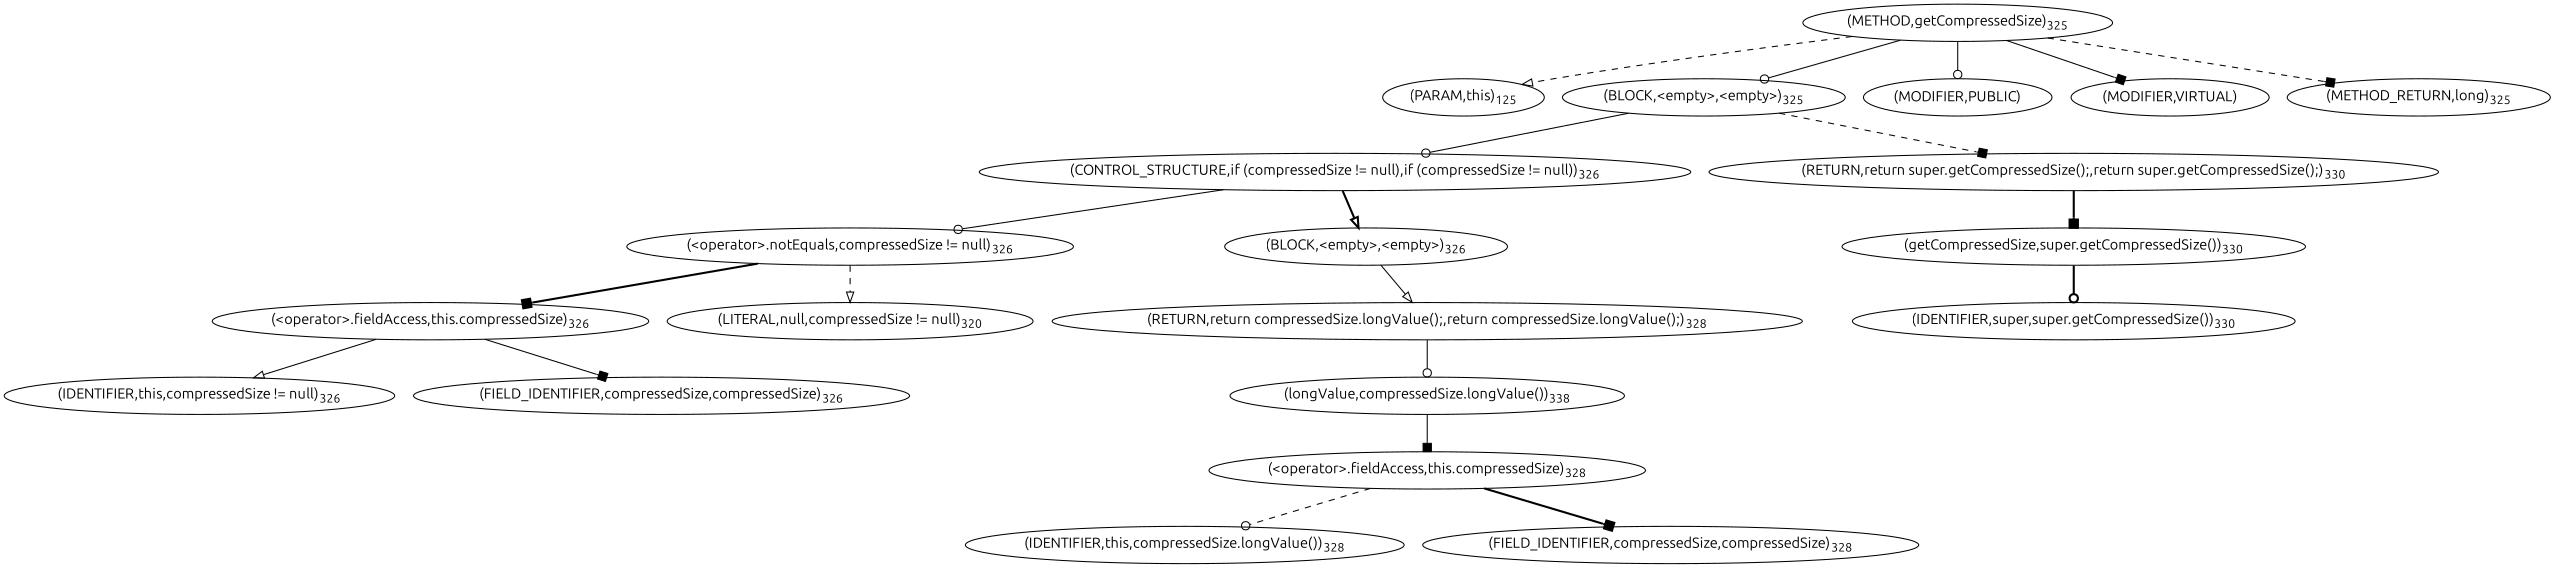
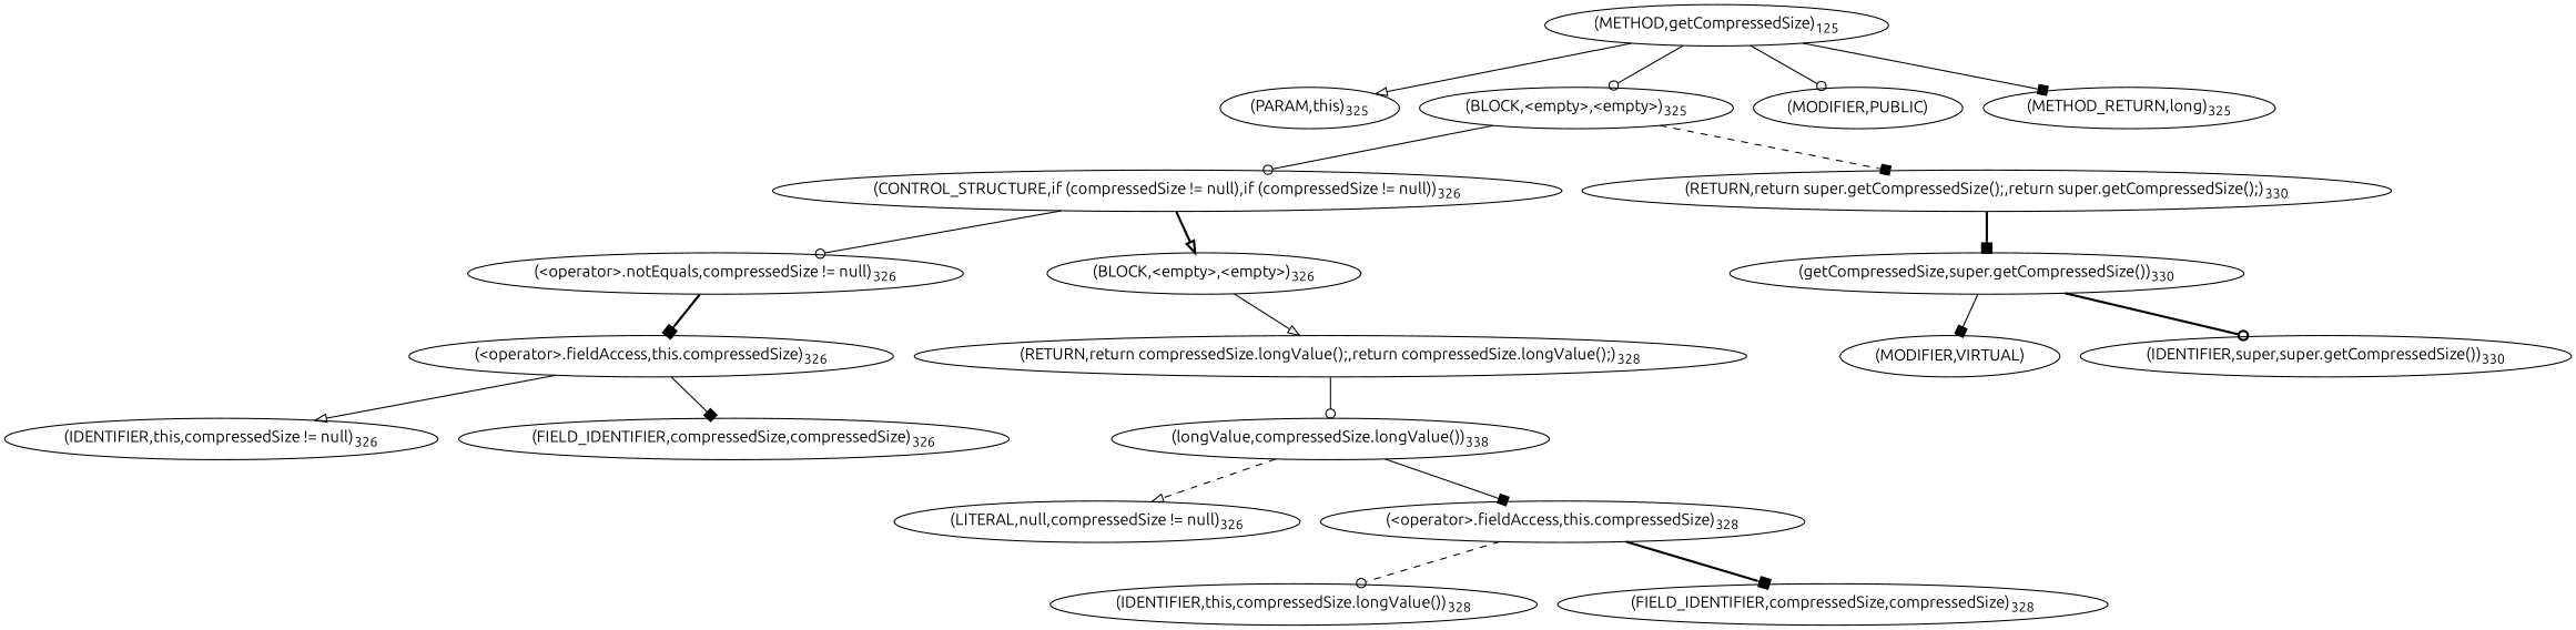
  digraph {
    fontname=Ubuntu
    node [fontname=Ubuntu]
    edge [arrowhead=box fontname=Ubuntu style=solid]
-   n1 [label=<(METHOD,getCompressedSize)<SUB>325</SUB>>]
-   n2 [label=<(PARAM,this)<SUB>125</SUB>>]
+   n1 [label=<(METHOD,getCompressedSize)<SUB>125</SUB>>]
+   n2 [label=<(PARAM,this)<SUB>325</SUB>>]
    n3 [label=<(BLOCK,&lt;empty&gt;,&lt;empty&gt;)<SUB>325</SUB>>]
    n4 [label=<(MODIFIER,PUBLIC)>]
    n5 [label=<(MODIFIER,VIRTUAL)>]
    n6 [label=<(METHOD_RETURN,long)<SUB>325</SUB>>]
    n7 [label=<(CONTROL_STRUCTURE,if (compressedSize != null),if (compressedSize != null))<SUB>326</SUB>>]
    n8 [label=<(RETURN,return super.getCompressedSize();,return super.getCompressedSize();)<SUB>330</SUB>>]
    n9 [label=<(&lt;operator&gt;.notEquals,compressedSize != null)<SUB>326</SUB>>]
    n10 [label=<(BLOCK,&lt;empty&gt;,&lt;empty&gt;)<SUB>326</SUB>>]
    n11 [label=<(getCompressedSize,super.getCompressedSize())<SUB>330</SUB>>]
    n12 [label=<(&lt;operator&gt;.fieldAccess,this.compressedSize)<SUB>326</SUB>>]
-   n13 [label=<(LITERAL,null,compressedSize != null)<SUB>320</SUB>>]
+   n13 [label=<(LITERAL,null,compressedSize != null)<SUB>326</SUB>>]
    n14 [label=<(RETURN,return compressedSize.longValue();,return compressedSize.longValue();)<SUB>328</SUB>>]
    n15 [label=<(IDENTIFIER,this,compressedSize != null)<SUB>326</SUB>>]
    n16 [label=<(FIELD_IDENTIFIER,compressedSize,compressedSize)<SUB>326</SUB>>]
    n17 [label=<(longValue,compressedSize.longValue())<SUB>338</SUB>>]
    n18 [label=<(&lt;operator&gt;.fieldAccess,this.compressedSize)<SUB>328</SUB>>]
    n19 [label=<(IDENTIFIER,this,compressedSize.longValue())<SUB>328</SUB>>]
    n20 [label=<(FIELD_IDENTIFIER,compressedSize,compressedSize)<SUB>328</SUB>>]
    n21 [label=<(IDENTIFIER,super,super.getCompressedSize())<SUB>330</SUB>>]
-   n1 -> n2 [arrowhead=onormal style=dashed]
+   n1 -> n2 [arrowhead=onormal]
    n1 -> n3 [arrowhead=odot]
    n1 -> n4 [arrowhead=odot]
-   n1 -> n5
-   n1 -> n6 [style=dashed]
+   n11 -> n5
+   n1 -> n6
    n3 -> n7 [arrowhead=odot]
    n3 -> n8 [style=dashed]
    n7 -> n9 [arrowhead=odot]
    n7 -> n10 [arrowhead=onormal style=bold]
    n8 -> n11 [style=bold]
    n9 -> n12 [style=bold]
-   n9 -> n13 [arrowhead=onormal style=dashed]
+   n17 -> n13 [arrowhead=onormal style=dashed]
    n10 -> n14 [arrowhead=onormal]
    n11 -> n21 [arrowhead=odot style=bold]
    n12 -> n15 [arrowhead=onormal]
    n12 -> n16
    n14 -> n17 [arrowhead=odot]
    n17 -> n18
    n18 -> n19 [arrowhead=odot style=dashed]
    n18 -> n20 [style=bold]
  }
